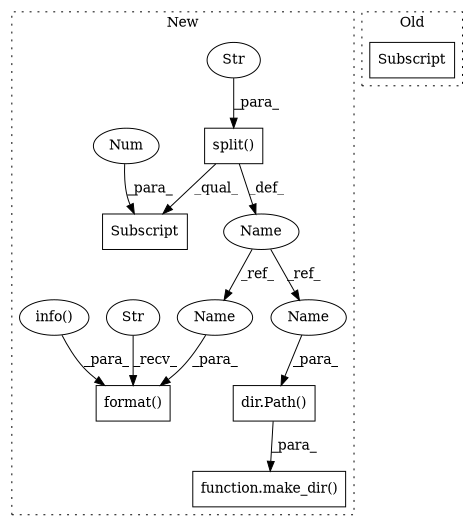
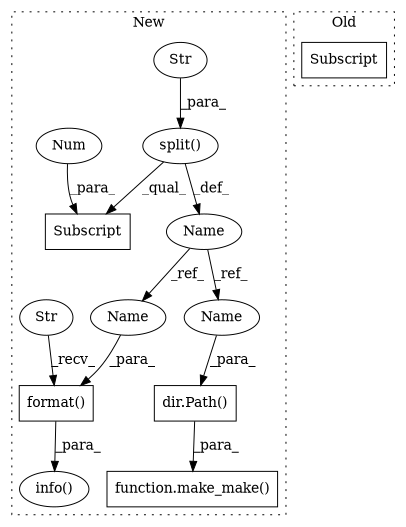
  digraph {
    fontname="DejaVu Serif"
    node [a=75 fontname="DejaVu Serif" l=10 shape=ellipse]
    edge [fontname="DejaVu Serif"]
-   n1 [l="9,1" label="function.make_dir()" s="3792,3824" shape=box]
-   n2 [l="19,1" label="split()" s="3486,3508" shape=box]
+   n1 [l="9,1" label="function.make_make()" s="3792,3824" shape=box]
+   n2 [l="19,1" label="split()" s="3486,3508"]
    n3 [a=63 l="26,0" label=Subscript s="3486,0" shape=box]
    n4 [a=66 l=3 label=Str s=3505]
    n5 [l="9,1" label="info()" s="3868,3919"]
    n6 [l="25,1" label="format()" s="3877,3918" shape=box]
    n7 [a=66 l=17 label=Str s=3877]
    n8 [a=87 label=Name s=3734]
    n9 [l="5,1" label="dir.Path()" s="3801,3816" shape=box]
    n10 [a=76 l=1 label=Num s=3510]
    n11 [a=87 label=Name s=3806]
    n12 [a=87 label=Name s=3908]
    n13 [a=63 l="25,0" label=Subscript s="3626,0" shape=box]
    subgraph cluster_1 {
      label=New
      style=dotted
      n1
      n2
      n3
      n4
      n5
      n6
      n7
      n8
      n9
      n10
      n11
      n12
    }
    subgraph cluster_2 {
      label=Old
      style=dotted
      n13
    }
    n2 -> n3 [label=_qual_]
    n2 -> n8 [label=_def_]
    n4 -> n2 [label=_para_]
-   n5 -> n6 [label=_para_]
+   n6 -> n5 [label=_para_]
    n7 -> n6 [label=_recv_]
    n8 -> n11 [label=_ref_]
    n8 -> n12 [label=_ref_]
    n9 -> n1 [label=_para_]
    n10 -> n3 [label=_para_]
    n11 -> n9 [label=_para_]
    n12 -> n6 [label=_para_]
  }
